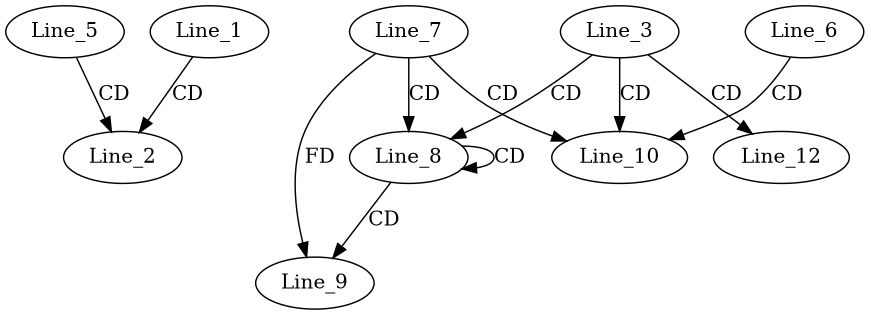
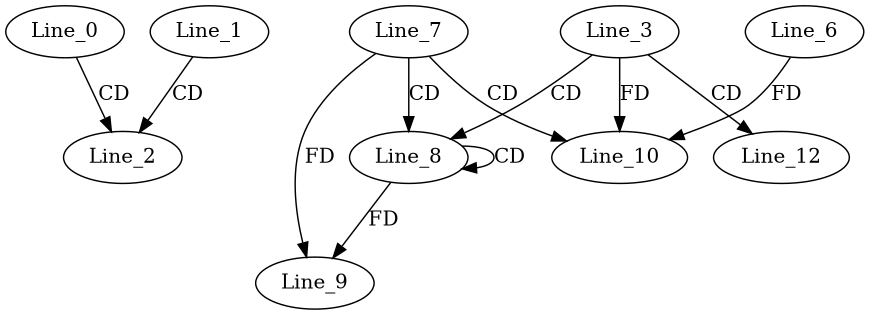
  digraph {
-   Line_0 [label=Line_5]
+   Line_0
    Line_2
    Line_1
    Line_7
    Line_8
    Line_9
    Line_10
    Line_3
    Line_12
    Line_6
    Line_0 -> Line_2 [label=CD]
    Line_1 -> Line_2 [label=CD]
    Line_7 -> Line_8 [label=CD]
    Line_7 -> Line_9 [label=FD]
    Line_7 -> Line_10 [label=CD]
    Line_8 -> Line_8 [label=CD]
-   Line_8 -> Line_9 [label=CD]
+   Line_8 -> Line_9 [label=FD]
    Line_3 -> Line_8 [label=CD]
-   Line_3 -> Line_10 [label=CD]
+   Line_3 -> Line_10 [label=FD]
    Line_3 -> Line_12 [label=CD]
-   Line_6 -> Line_10 [label=CD]
+   Line_6 -> Line_10 [label=FD]
  }
